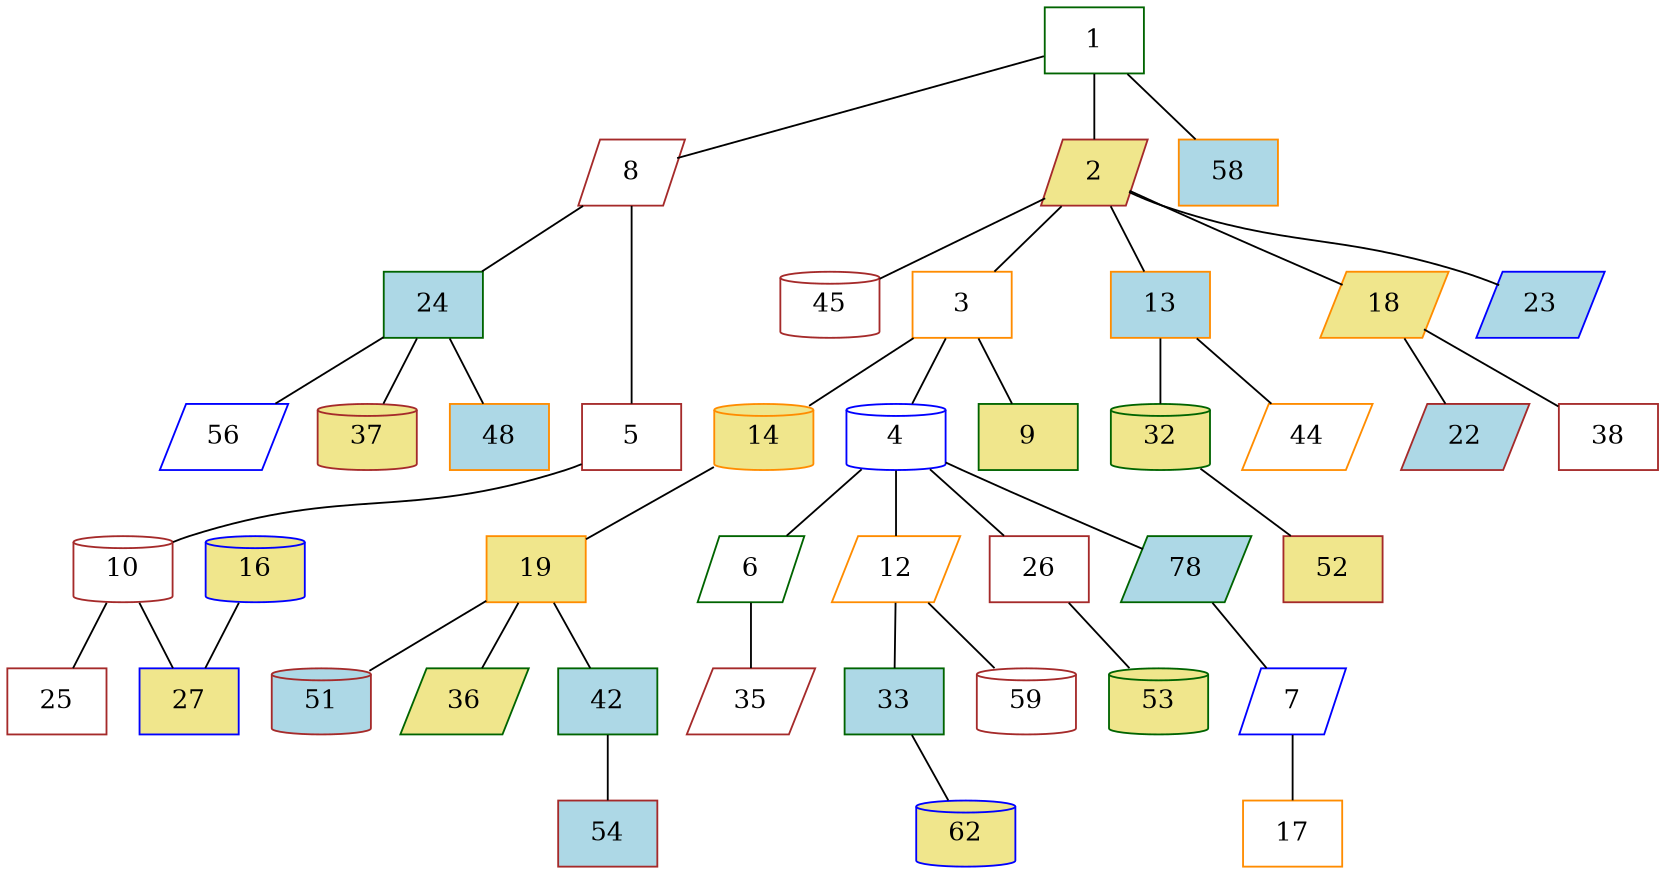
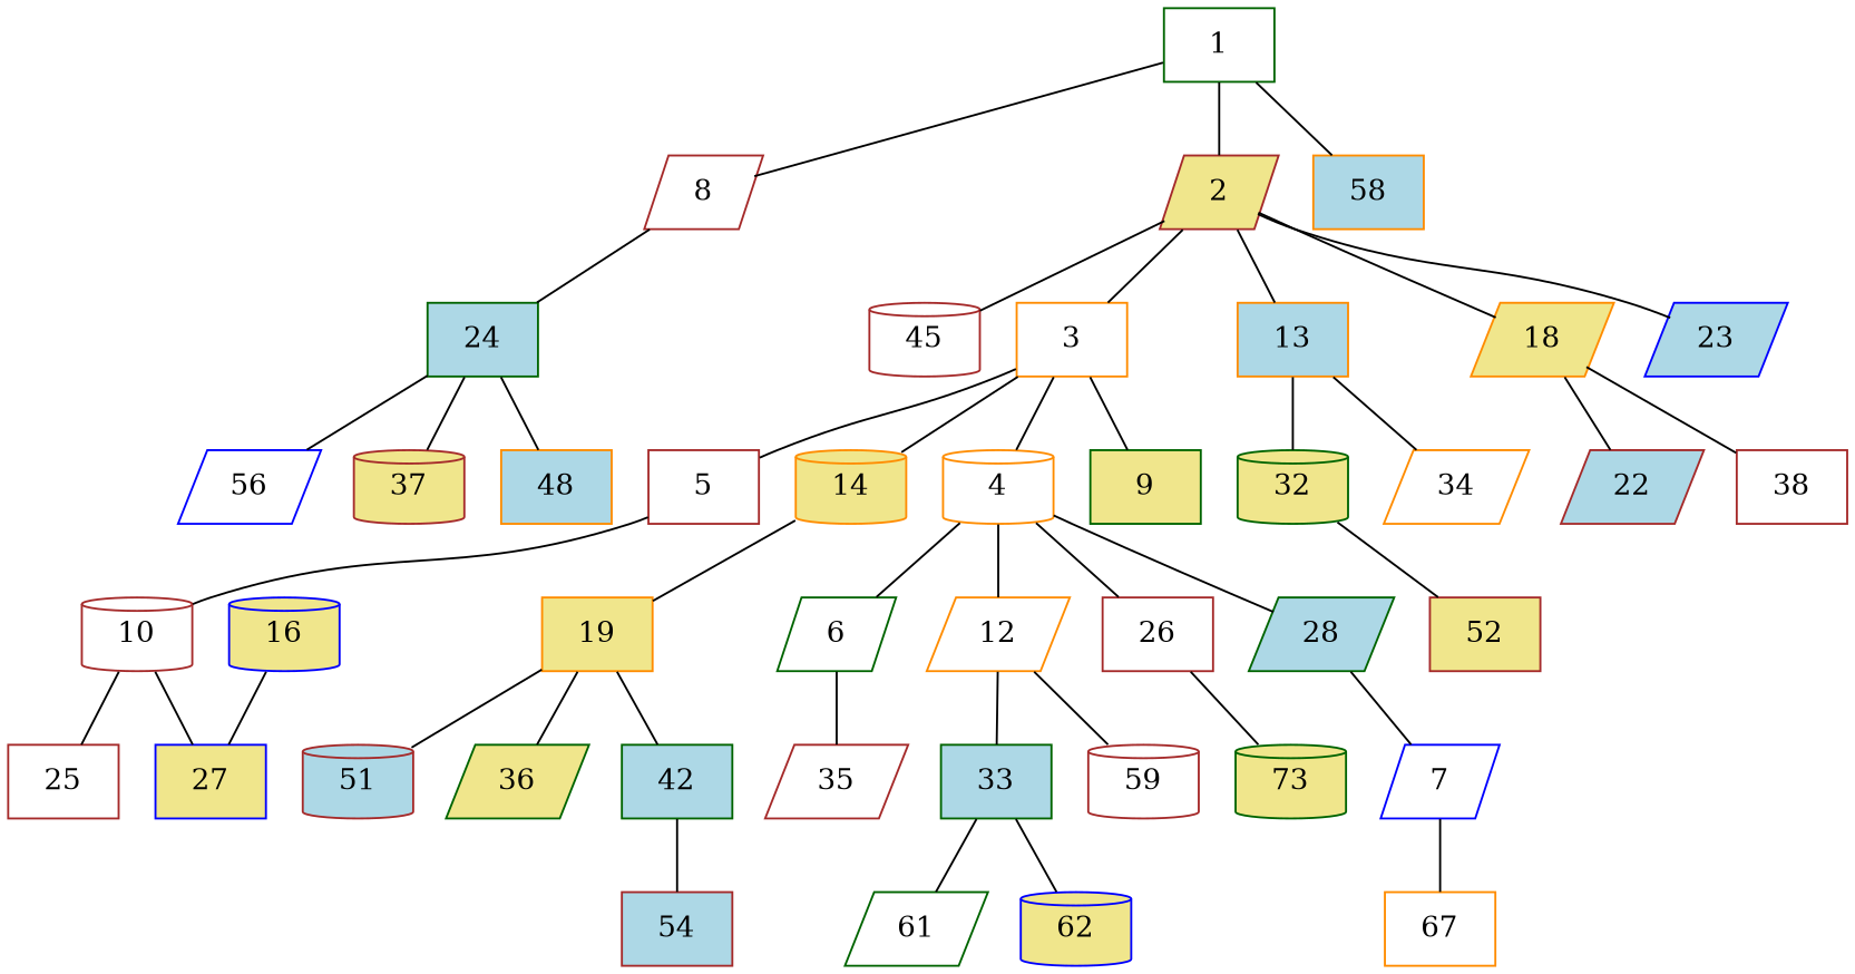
  graph {
    node [color=brown fillcolor=white shape=box style=filled]
    2 [fillcolor=khaki shape=parallelogram super="+21"]
    3 [color=darkorange super="+15"]
    13 [color=darkorange fillcolor=lightblue]
    18 [color=darkorange fillcolor=khaki shape=parallelogram super="+47"]
    23 [color=blue fillcolor=lightblue shape=parallelogram]
    45 [shape=cylinder]
    1 [color=darkgreen]
    8 [shape=parallelogram super="+11"]
    58 [color=darkorange fillcolor=lightblue]
    24 [color=darkgreen fillcolor=lightblue]
-   4 [color=blue shape=cylinder super="+41"]
+   4 [color=darkorange shape=cylinder super="+41"]
    5 [super="+29"]
    9 [color=darkgreen fillcolor=khaki]
    14 [color=darkorange fillcolor=khaki shape=cylinder super="+39"]
    32 [color=darkgreen fillcolor=khaki shape=cylinder super="+43"]
-   44 [color=darkorange shape=parallelogram]
+   44 [color=darkorange shape=parallelogram label=34]
    22 [fillcolor=lightblue shape=parallelogram]
    38
    6 [color=darkgreen shape=parallelogram super="+20"]
    12 [color=darkorange shape=parallelogram super="+31"]
    26 [super="+49"]
-   28 [color=darkgreen fillcolor=lightblue shape=parallelogram label=78]
+   28 [color=darkgreen fillcolor=lightblue shape=parallelogram]
    10 [shape=cylinder super="+50"]
    19 [color=darkorange fillcolor=khaki super="+34"]
    35 [shape=parallelogram]
    7 [color=blue shape=parallelogram]
-   17 [color=darkorange super="+57"]
+   17 [color=darkorange super="+57" label=67]
    33 [color=darkgreen fillcolor=lightblue]
    59 [shape=cylinder]
-   53 [color=darkgreen fillcolor=khaki shape=cylinder]
+   53 [color=darkgreen fillcolor=khaki shape=cylinder label=73]
    25 [super="+40"]
    27 [color=blue fillcolor=khaki super="+30"]
    37 [fillcolor=khaki shape=cylinder super="+60"]
    48 [color=darkorange fillcolor=lightblue]
    56 [color=blue shape=parallelogram]
    16 [color=blue fillcolor=khaki shape=cylinder super="+46"]
+   61 [color=darkgreen shape=parallelogram]
    62 [color=blue fillcolor=khaki shape=cylinder]
    52 [fillcolor=khaki]
    36 [color=darkgreen fillcolor=khaki shape=parallelogram]
    42 [color=darkgreen fillcolor=lightblue super="+55"]
    51 [fillcolor=lightblue shape=cylinder]
    54 [fillcolor=lightblue]
    2 -- 3
    2 -- 13
    2 -- 18
    2 -- 23
    2 -- 45
    3 -- 4
-   8 -- 5
+   3 -- 5
    3 -- 9
    3 -- 14
    13 -- 32
    13 -- 44
    18 -- 22
    18 -- 38
    1 -- 2
    1 -- 8
    1 -- 58
    8 -- 24
    24 -- 37
    24 -- 48
    24 -- 56
    4 -- 6
    4 -- 12
    4 -- 26
    4 -- 28
    5 -- 10
    14 -- 19
    32 -- 52
    6 -- 35
    12 -- 33
    12 -- 59
    26 -- 53
    28 -- 7
    10 -- 25
    10 -- 27
    19 -- 36
    19 -- 42
    19 -- 51
    7 -- 17
+   33 -- 61
    33 -- 62
    16 -- 27
    42 -- 54
  }
